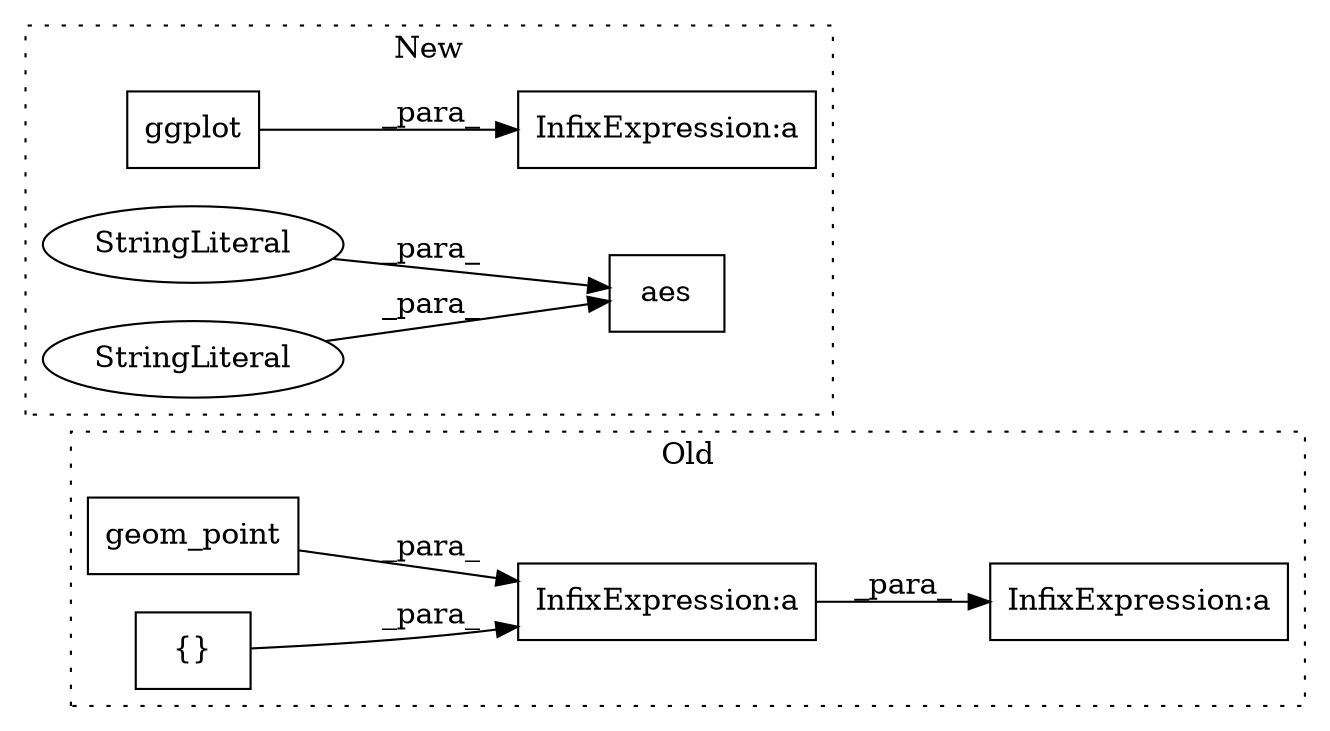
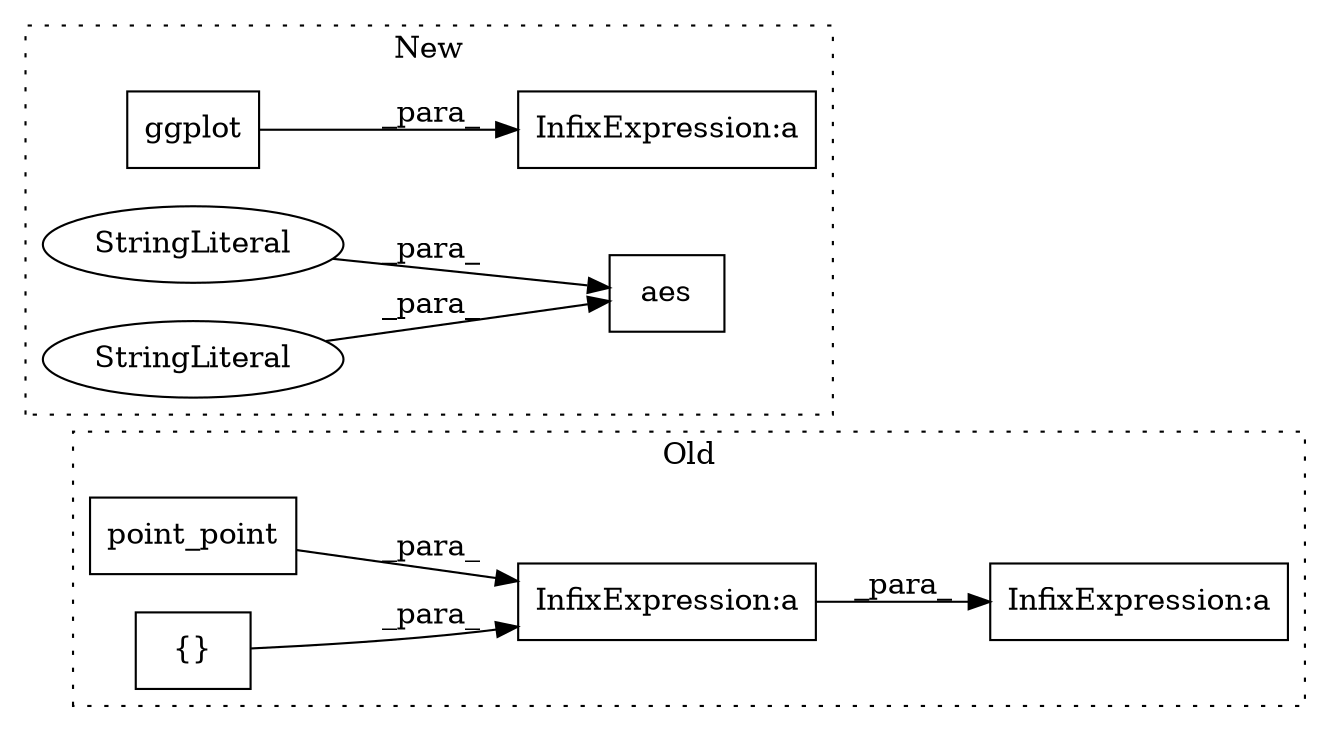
  digraph {
    rankdir=LR
    node [a=32 l=3 shape=box]
-   n1 [l="11,1" label=geom_point s="809,835"]
+   n1 [l="11,1" label=point_point s="809,835"]
    n2 [a=27 label="InfixExpression:a" s=909]
    n3 [a=27 label="InfixExpression:a" s=985]
    n4 [a=4 l="1,1" label="{}" s="901,906"]
    n5 [l="7,1" label=ggplot s="898,920"]
    n6 [l="4,1" label=aes s="908,919"]
    n7 [a=27 label="InfixExpression:a" s=954]
    n8 [a=45 label=StringLiteral s=912 shape=ellipse]
    n9 [a=45 label=StringLiteral s=916 shape=ellipse]
    subgraph cluster_1 {
      label=Old
      style=dotted
      n1
      n2
      n3
      n4
    }
    subgraph cluster_2 {
      label=New
      style=dotted
      n5
      n6
      n7
      n8
      n9
    }
    n1 -> n2 [label=_para_]
    n2 -> n3 [label=_para_]
    n4 -> n2 [label=_para_]
    n5 -> n7 [label=_para_]
    n8 -> n6 [label=_para_]
    n9 -> n6 [label=_para_]
  }
